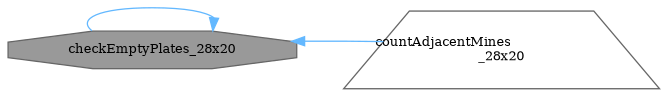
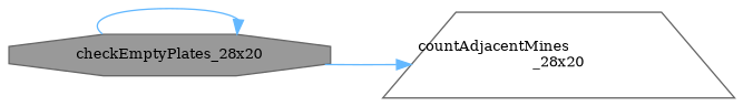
  digraph {
    rankdir=LR
    fontname="DejaVu Serif"
    node [fontname="DejaVu Serif" fontsize=10 style=filled]
    edge [color=steelblue1 fontname="DejaVu Serif" fontsize=10 labelfontname=Helvetica labelfontsize=10 style=solid]
    n1 [color=gray40 fillcolor=grey60 fontcolor=black height=0.2 label=checkEmptyPlates_28x20 shape=octagon width=0.4]
    n2 [color=grey40 fillcolor=white height=0.2 label="countAdjacentMines\l_28x20" shape=trapezium width=0.4]
    n1 -> n1
-   n2 -> n1
+   n1 -> n2
  }
